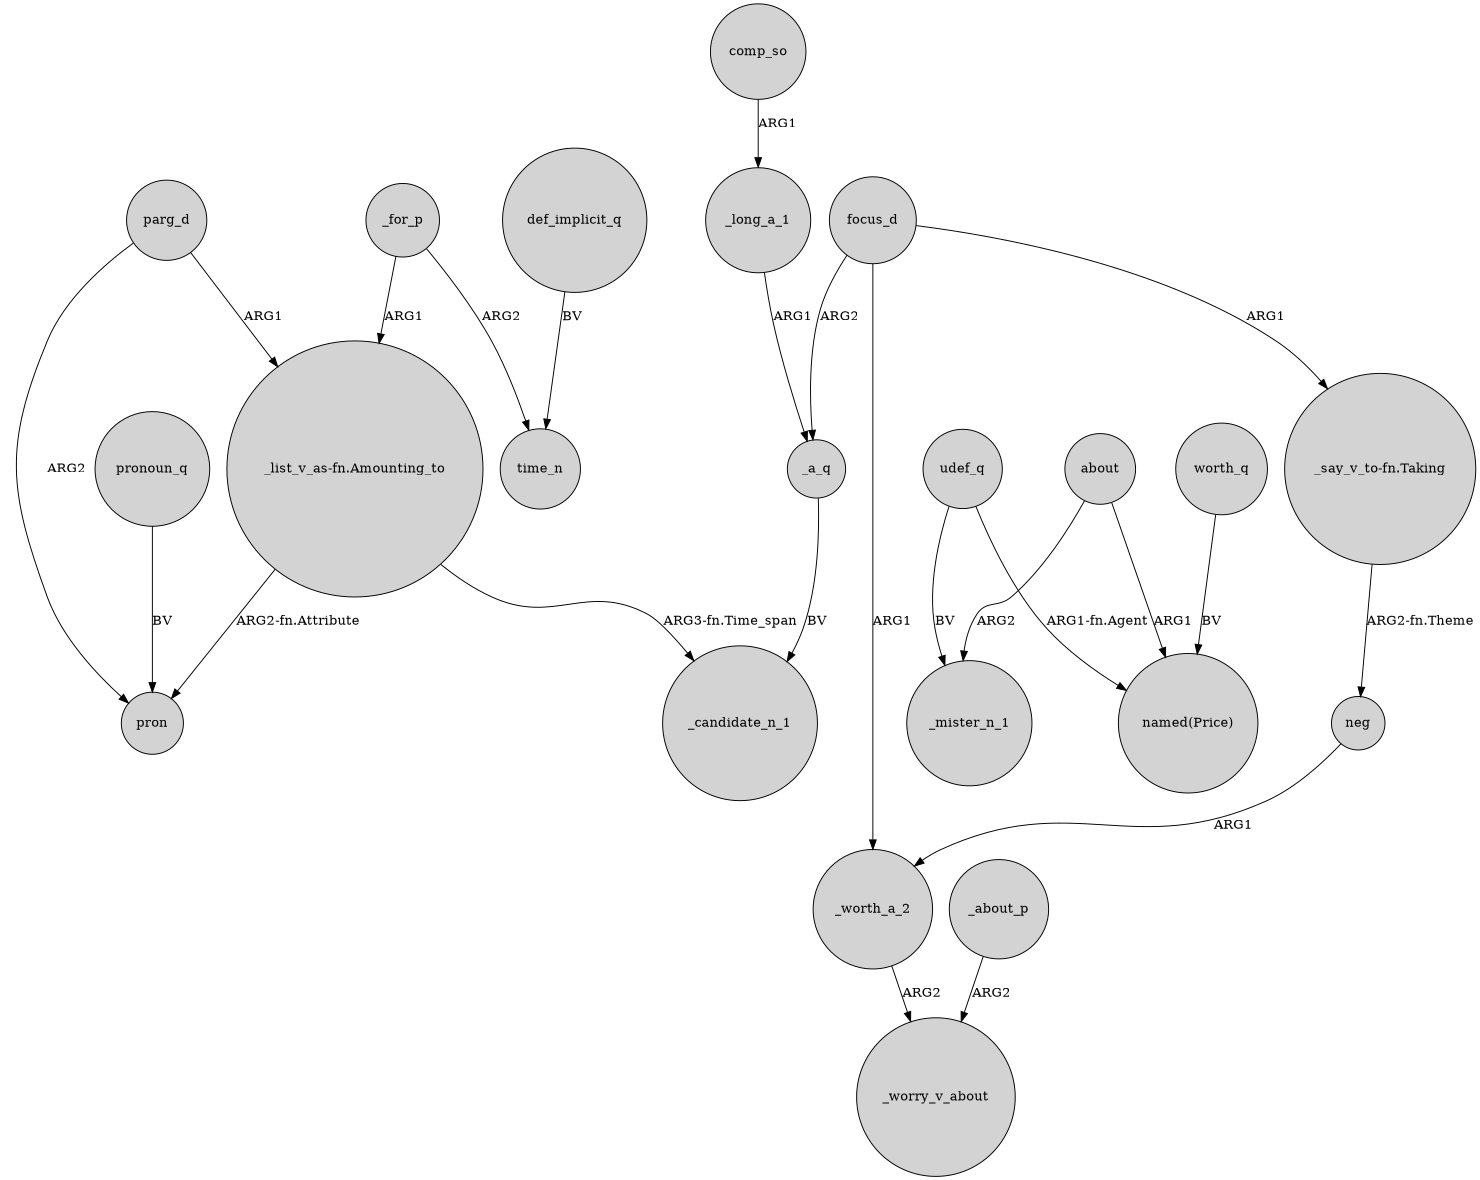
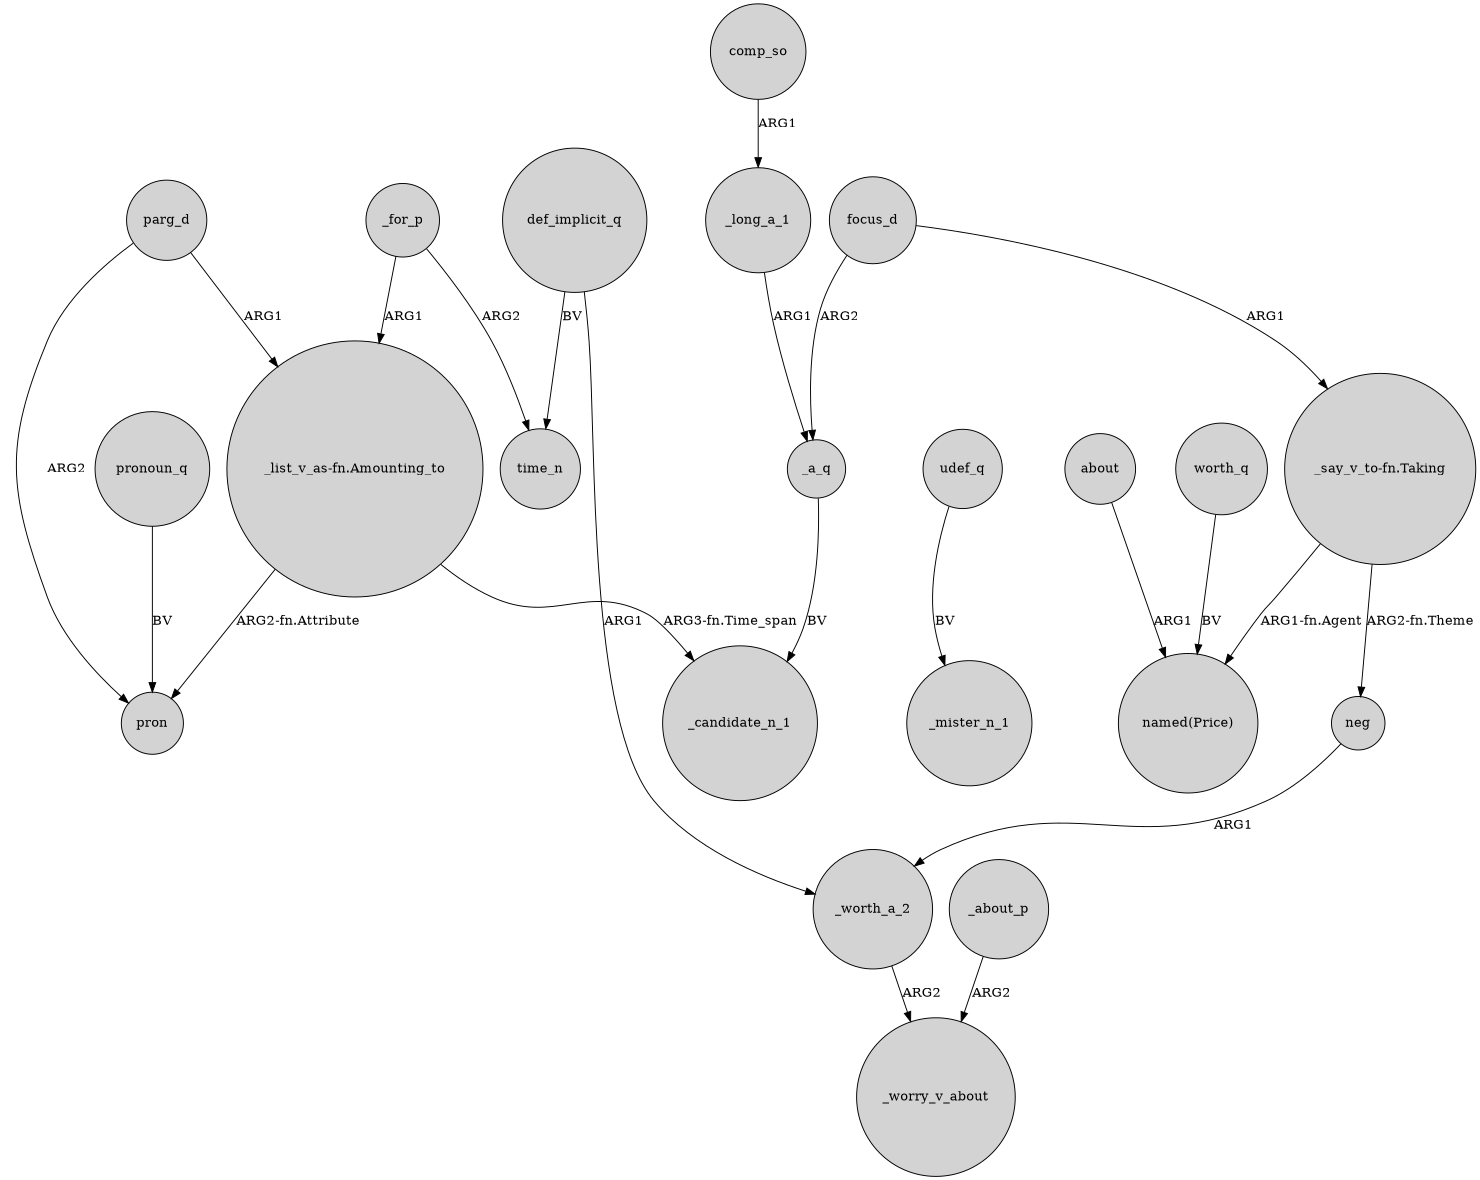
  digraph {
    node [shape=circle style=filled]
    "_list_v_as-fn.Amounting_to"
    pron
    _candidate_n_1
    n4 [label=about]
    _mister_n_1
    "named(Price)"
    _for_p
    time_n
    n9 [label=_worth_a_2]
    _worry_v_about
    parg_d
    focus_d
    "_say_v_to-fn.Taking"
    _a_q
    neg
    comp_so
    _long_a_1
    udef_q
    pronoun_q
    _about_p
    n21 [label=worth_q]
    def_implicit_q
    "_list_v_as-fn.Amounting_to" -> pron [label="ARG2-fn.Attribute"]
    "_list_v_as-fn.Amounting_to" -> _candidate_n_1 [label="ARG3-fn.Time_span"]
-   n4 -> _mister_n_1 [label=ARG2]
    n4 -> "named(Price)" [label=ARG1]
    _for_p -> "_list_v_as-fn.Amounting_to" [label=ARG1]
    _for_p -> time_n [label=ARG2]
    n9 -> _worry_v_about [label=ARG2]
    parg_d -> "_list_v_as-fn.Amounting_to" [label=ARG1]
    parg_d -> pron [label=ARG2]
-   focus_d -> n9 [label=ARG1]
+   def_implicit_q -> n9 [label=ARG1]
    focus_d -> "_say_v_to-fn.Taking" [label=ARG1]
    focus_d -> _a_q [label=ARG2]
-   udef_q -> "named(Price)" [label="ARG1-fn.Agent"]
+   "_say_v_to-fn.Taking" -> "named(Price)" [label="ARG1-fn.Agent"]
    "_say_v_to-fn.Taking" -> neg [label="ARG2-fn.Theme"]
    _a_q -> _candidate_n_1 [label=BV]
    neg -> n9 [label=ARG1]
    comp_so -> _long_a_1 [label=ARG1]
    _long_a_1 -> _a_q [label=ARG1]
    udef_q -> _mister_n_1 [label=BV]
    pronoun_q -> pron [label=BV]
    _about_p -> _worry_v_about [label=ARG2]
    n21 -> "named(Price)" [label=BV]
    def_implicit_q -> time_n [label=BV]
  }
